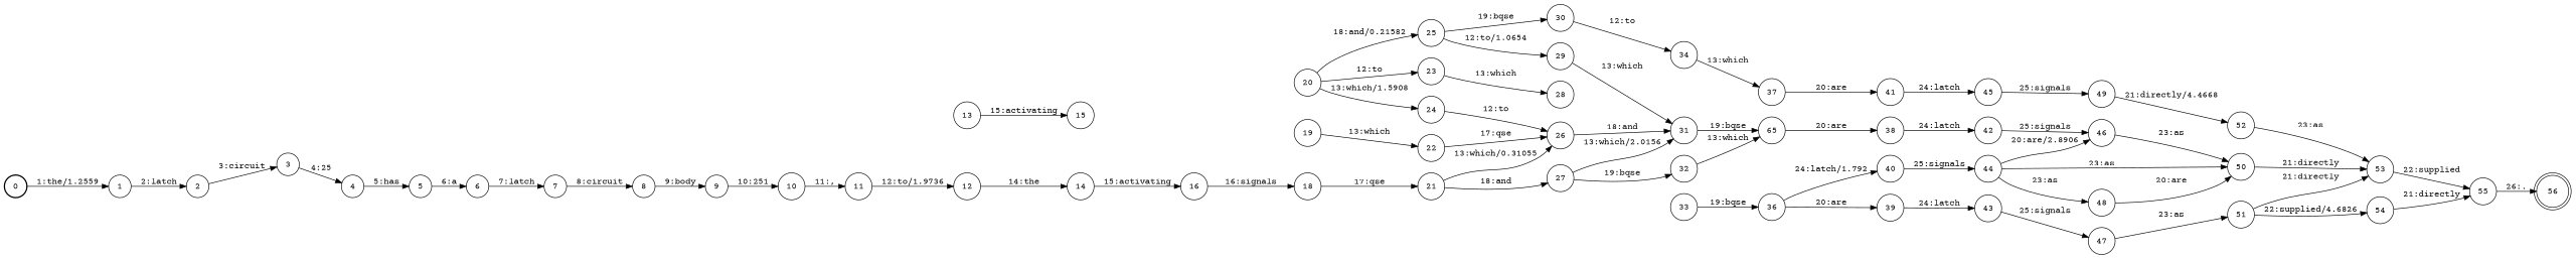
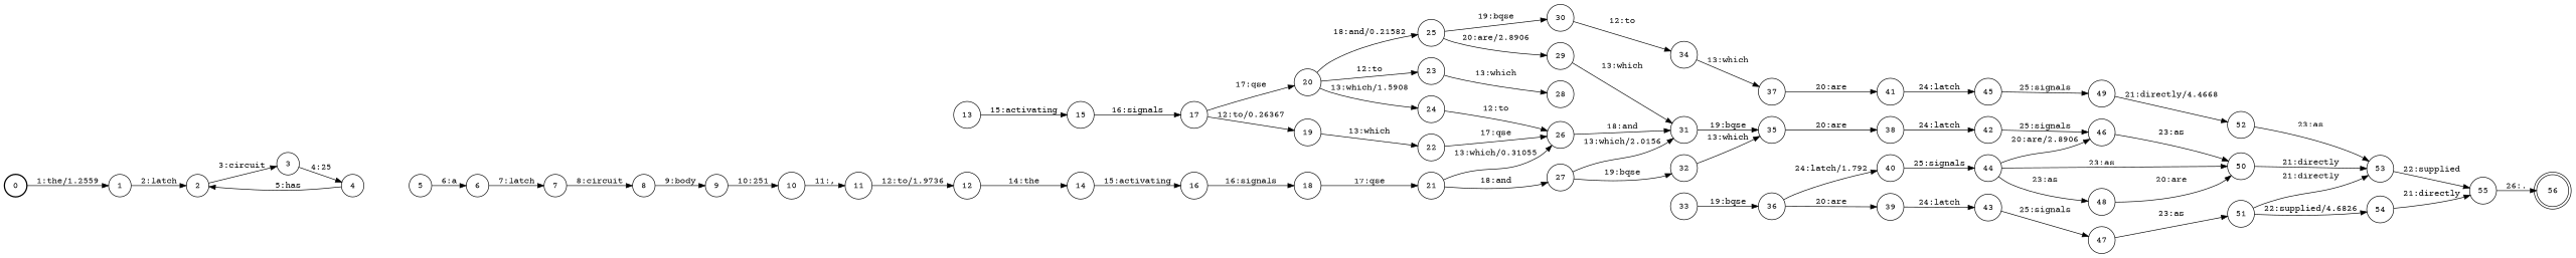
  digraph {
    fontname="Courier Prime"
    nodesep=0.25
    rankdir=LR
    ranksep=0.4
    node [fontname="Courier Prime" fontsize=14 shape=circle style=solid]
    edge [fontname="Courier Prime" fontsize=14]
    n1 [label=0 style=bold]
    n2 [label=1]
    n3 [label=2]
    n4 [label=3]
    n5 [label=4]
    n6 [label=5]
    n7 [label=6]
    n8 [label=7]
    n9 [label=8]
    n10 [label=9]
    n11 [label=10]
    n12 [label=11]
    n13 [label=12]
    n14 [label=13]
    n15 [label=15]
    n16 [label=14]
+   n17 [label=17]
    n18 [label=16]
    n19 [label=18]
    n20 [label=19]
    n21 [label=20]
    n22 [label=21]
    n23 [label=22]
    n24 [label=23]
    n25 [label=24]
    n26 [label=25]
    n27 [label=26]
    n28 [label=27]
    n29 [label=28]
    n30 [label=29]
    n31 [label=30]
    n32 [label=31]
    n33 [label=32]
    n34 [label=34]
-   n35 [label=65]
+   n35 [label=35]
    n36 [label=33]
    n37 [label=36]
    n38 [label=37]
    n39 [label=38]
    n40 [label=40]
    n41 [label=39]
    n42 [label=41]
    n43 [label=42]
    n44 [label=44]
    n45 [label=43]
    n46 [label=45]
    n47 [label=46]
    n48 [label=48]
    n49 [label=50]
    n50 [label=47]
    n51 [label=49]
    n52 [label=51]
    n53 [label=52]
    n54 [label=53]
    n55 [label=54]
    n56 [label=55]
    n57 [label=56 shape=doublecircle]
    n1 -> n2 [label="1:the/1.2559"]
    n2 -> n3 [label="2:latch"]
    n3 -> n4 [label="3:circuit"]
    n4 -> n5 [label="4:25"]
-   n5 -> n6 [label="5:has"]
+   n5 -> n3 [label="5:has"]
    n6 -> n7 [label="6:a"]
    n7 -> n8 [label="7:latch"]
    n8 -> n9 [label="8:circuit"]
    n9 -> n10 [label="9:body"]
    n10 -> n11 [label="10:251"]
    n11 -> n12 [label="11:,"]
    n12 -> n13 [label="12:to/1.9736"]
    n13 -> n16 [label="14:the"]
    n14 -> n15 [label="15:activating"]
+   n15 -> n17 [label="16:signals"]
    n16 -> n18 [label="15:activating"]
+   n17 -> n20 [label="12:to/0.26367"]
+   n17 -> n21 [label="17:qse"]
    n18 -> n19 [label="16:signals"]
    n19 -> n22 [label="17:qse"]
    n20 -> n23 [label="13:which"]
    n21 -> n24 [label="12:to"]
    n21 -> n25 [label="13:which/1.5908"]
    n21 -> n26 [label="18:and/0.21582"]
    n22 -> n27 [label="13:which/0.31055"]
    n22 -> n28 [label="18:and"]
    n23 -> n27 [label="17:qse"]
    n24 -> n29 [label="13:which"]
    n25 -> n27 [label="12:to"]
-   n26 -> n30 [label="12:to/1.0654"]
+   n26 -> n30 [label="20:are/2.8906"]
    n26 -> n31 [label="19:bqse"]
    n27 -> n32 [label="18:and"]
    n28 -> n32 [label="13:which/2.0156"]
    n28 -> n33 [label="19:bqse"]
    n30 -> n32 [label="13:which"]
    n31 -> n34 [label="12:to"]
    n32 -> n35 [label="19:bqse"]
    n33 -> n35 [label="13:which"]
    n34 -> n38 [label="13:which"]
    n35 -> n39 [label="20:are"]
    n36 -> n37 [label="19:bqse"]
    n37 -> n40 [label="24:latch/1.792"]
    n37 -> n41 [label="20:are"]
    n38 -> n42 [label="20:are"]
    n39 -> n43 [label="24:latch"]
    n40 -> n44 [label="25:signals"]
    n41 -> n45 [label="24:latch"]
    n42 -> n46 [label="24:latch"]
    n43 -> n47 [label="25:signals"]
    n44 -> n47 [label="20:are/2.8906"]
    n44 -> n48 [label="23:as"]
    n44 -> n49 [label="23:as"]
    n45 -> n50 [label="25:signals"]
    n46 -> n51 [label="25:signals"]
    n47 -> n49 [label="23:as"]
    n48 -> n49 [label="20:are"]
    n49 -> n54 [label="21:directly"]
    n50 -> n52 [label="23:as"]
    n51 -> n53 [label="21:directly/4.4668"]
    n52 -> n54 [label="21:directly"]
    n52 -> n55 [label="22:supplied/4.6826"]
    n53 -> n54 [label="23:as"]
    n54 -> n56 [label="22:supplied"]
    n55 -> n56 [label="21:directly"]
    n56 -> n57 [label="26:."]
  }
